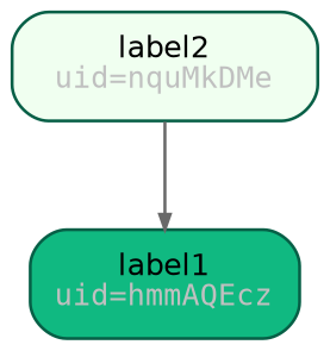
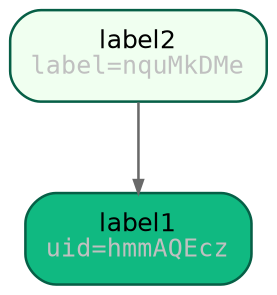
  digraph {
    node [color="#065f46" fontname=Helvetica fontsize=10 shape=box style="rounded,filled"]
    n1 [fillcolor="#10b981" label=<label1<BR/><FONT COLOR="GREY" POINT-SIZE="10" FACE="Monospace">uid=hmmAQEcz</FONT>>]
-   n2 [fillcolor=honeydew label=<label2<BR/><FONT COLOR="GREY" POINT-SIZE="10" FACE="Monospace">uid=nquMkDMe</FONT>>]
+   n2 [fillcolor=honeydew label=<label2<BR/><FONT COLOR="GREY" POINT-SIZE="10" FACE="Monospace">label=nquMkDMe</FONT>>]
    n2 -> n1 [arrowsize=0.5 color=dimgrey]
  }
